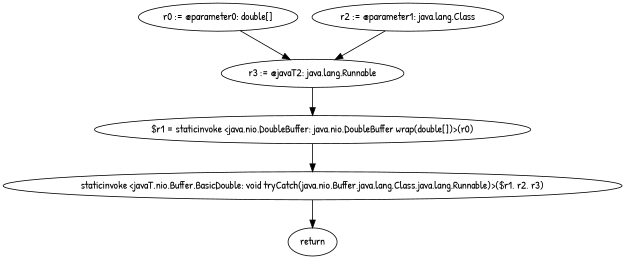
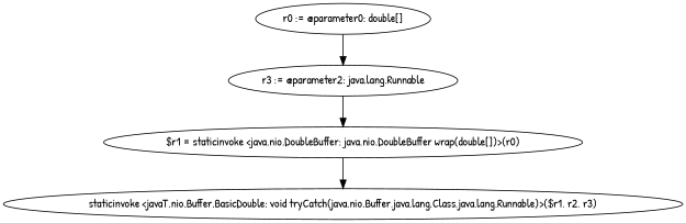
  digraph {
    fontname="Patrick Hand"
    node [fontname="Patrick Hand"]
    edge [fontname="Patrick Hand"]
    "r0 := @parameter0: double[]"
-   "r3 := @parameter2: java.lang.Runnable" [label="r3 := @javaT2: java.lang.Runnable"]
-   "r2 := @parameter1: java.lang.Class"
+   "r3 := @parameter2: java.lang.Runnable"
    "$r1 = staticinvoke <java.nio.DoubleBuffer: java.nio.DoubleBuffer wrap(double[])>(r0)"
    "staticinvoke <javaT.nio.Buffer.BasicDouble: void tryCatch(java.nio.Buffer,java.lang.Class,java.lang.Runnable)>($r1, r2, r3)"
-   return
    "r0 := @parameter0: double[]" -> "r3 := @parameter2: java.lang.Runnable"
    "r3 := @parameter2: java.lang.Runnable" -> "$r1 = staticinvoke <java.nio.DoubleBuffer: java.nio.DoubleBuffer wrap(double[])>(r0)"
-   "r2 := @parameter1: java.lang.Class" -> "r3 := @parameter2: java.lang.Runnable"
    "$r1 = staticinvoke <java.nio.DoubleBuffer: java.nio.DoubleBuffer wrap(double[])>(r0)" -> "staticinvoke <javaT.nio.Buffer.BasicDouble: void tryCatch(java.nio.Buffer,java.lang.Class,java.lang.Runnable)>($r1, r2, r3)"
-   "staticinvoke <javaT.nio.Buffer.BasicDouble: void tryCatch(java.nio.Buffer,java.lang.Class,java.lang.Runnable)>($r1, r2, r3)" -> return
  }
